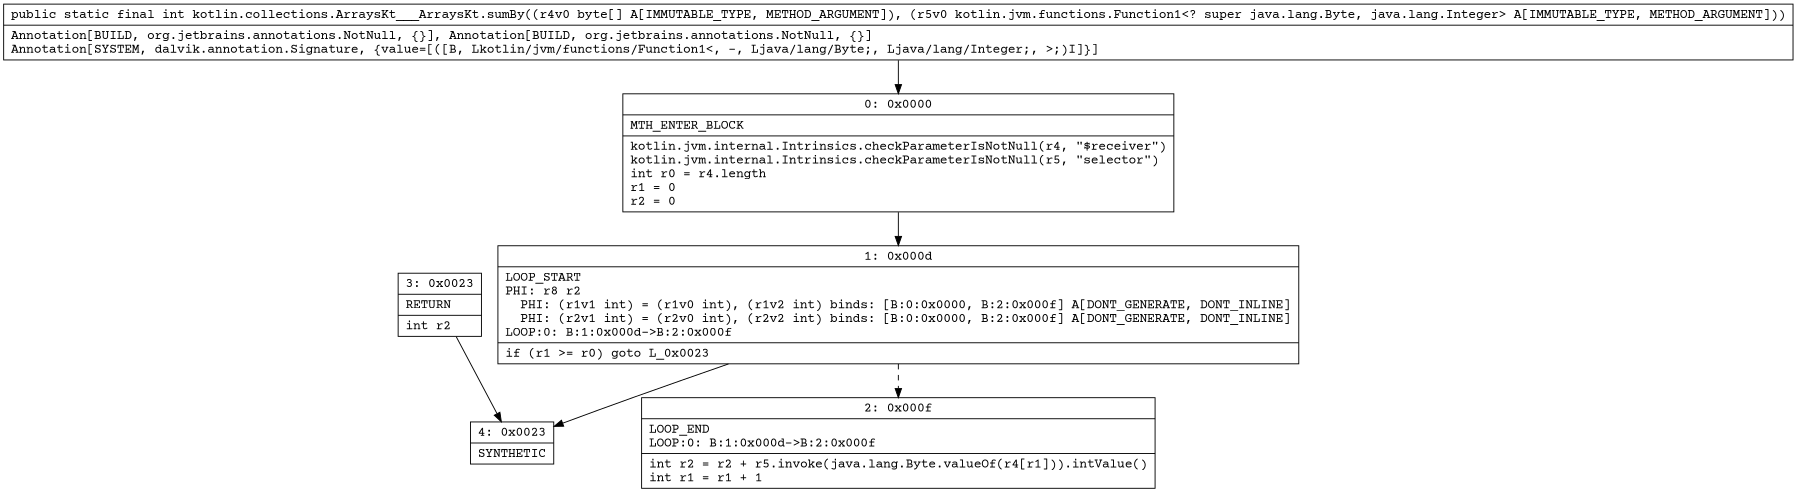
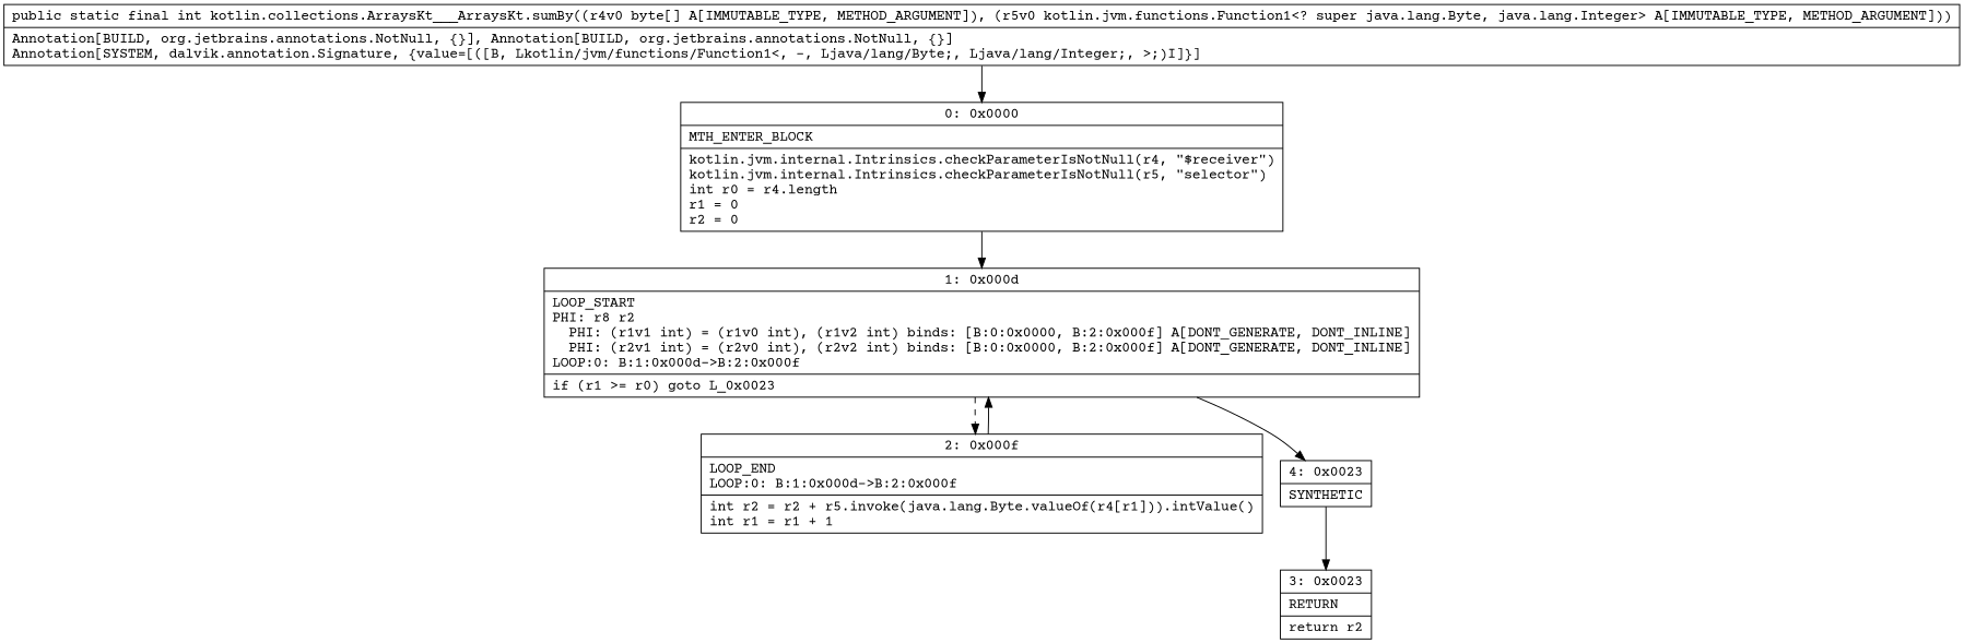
  digraph {
    fontname="Courier Prime"
    node [fontname="Courier Prime" shape=record]
    edge [fontname="Courier Prime"]
    n1 [label="{0\:\ 0x0000|MTH_ENTER_BLOCK\l|kotlin.jvm.internal.Intrinsics.checkParameterIsNotNull(r4, \"$receiver\")\lkotlin.jvm.internal.Intrinsics.checkParameterIsNotNull(r5, \"selector\")\lint r0 = r4.length\lr1 = 0\lr2 = 0\l}"]
    n2 [label="{1\:\ 0x000d|LOOP_START\lPHI: r8 r2 \l  PHI: (r1v1 int) = (r1v0 int), (r1v2 int) binds: [B:0:0x0000, B:2:0x000f] A[DONT_GENERATE, DONT_INLINE]\l  PHI: (r2v1 int) = (r2v0 int), (r2v2 int) binds: [B:0:0x0000, B:2:0x000f] A[DONT_GENERATE, DONT_INLINE]\lLOOP:0: B:1:0x000d\-\>B:2:0x000f\l|if (r1 \>= r0) goto L_0x0023\l}"]
    n3 [label="{2\:\ 0x000f|LOOP_END\lLOOP:0: B:1:0x000d\-\>B:2:0x000f\l|int r2 = r2 + r5.invoke(java.lang.Byte.valueOf(r4[r1])).intValue()\lint r1 = r1 + 1\l}"]
    n4 [label="{4\:\ 0x0023|SYNTHETIC\l}"]
-   n5 [label="{3\:\ 0x0023|RETURN\l|int r2\l}"]
+   n5 [label="{3\:\ 0x0023|RETURN\l|return r2\l}"]
    n6 [label="{public static final int kotlin.collections.ArraysKt___ArraysKt.sumBy((r4v0 byte[] A[IMMUTABLE_TYPE, METHOD_ARGUMENT]), (r5v0 kotlin.jvm.functions.Function1\<? super java.lang.Byte, java.lang.Integer\> A[IMMUTABLE_TYPE, METHOD_ARGUMENT]))  | Annotation[BUILD, org.jetbrains.annotations.NotNull, \{\}], Annotation[BUILD, org.jetbrains.annotations.NotNull, \{\}]\lAnnotation[SYSTEM, dalvik.annotation.Signature, \{value=[([B, Lkotlin\/jvm\/functions\/Function1\<, \-, Ljava\/lang\/Byte;, Ljava\/lang\/Integer;, \>;)I]\}]\l}"]
    n1 -> n2
    n2 -> n3 [style=dashed]
    n2 -> n4
-   n5 -> n4
+   n3 -> n2
+   n4 -> n5
    n6 -> n1
  }
